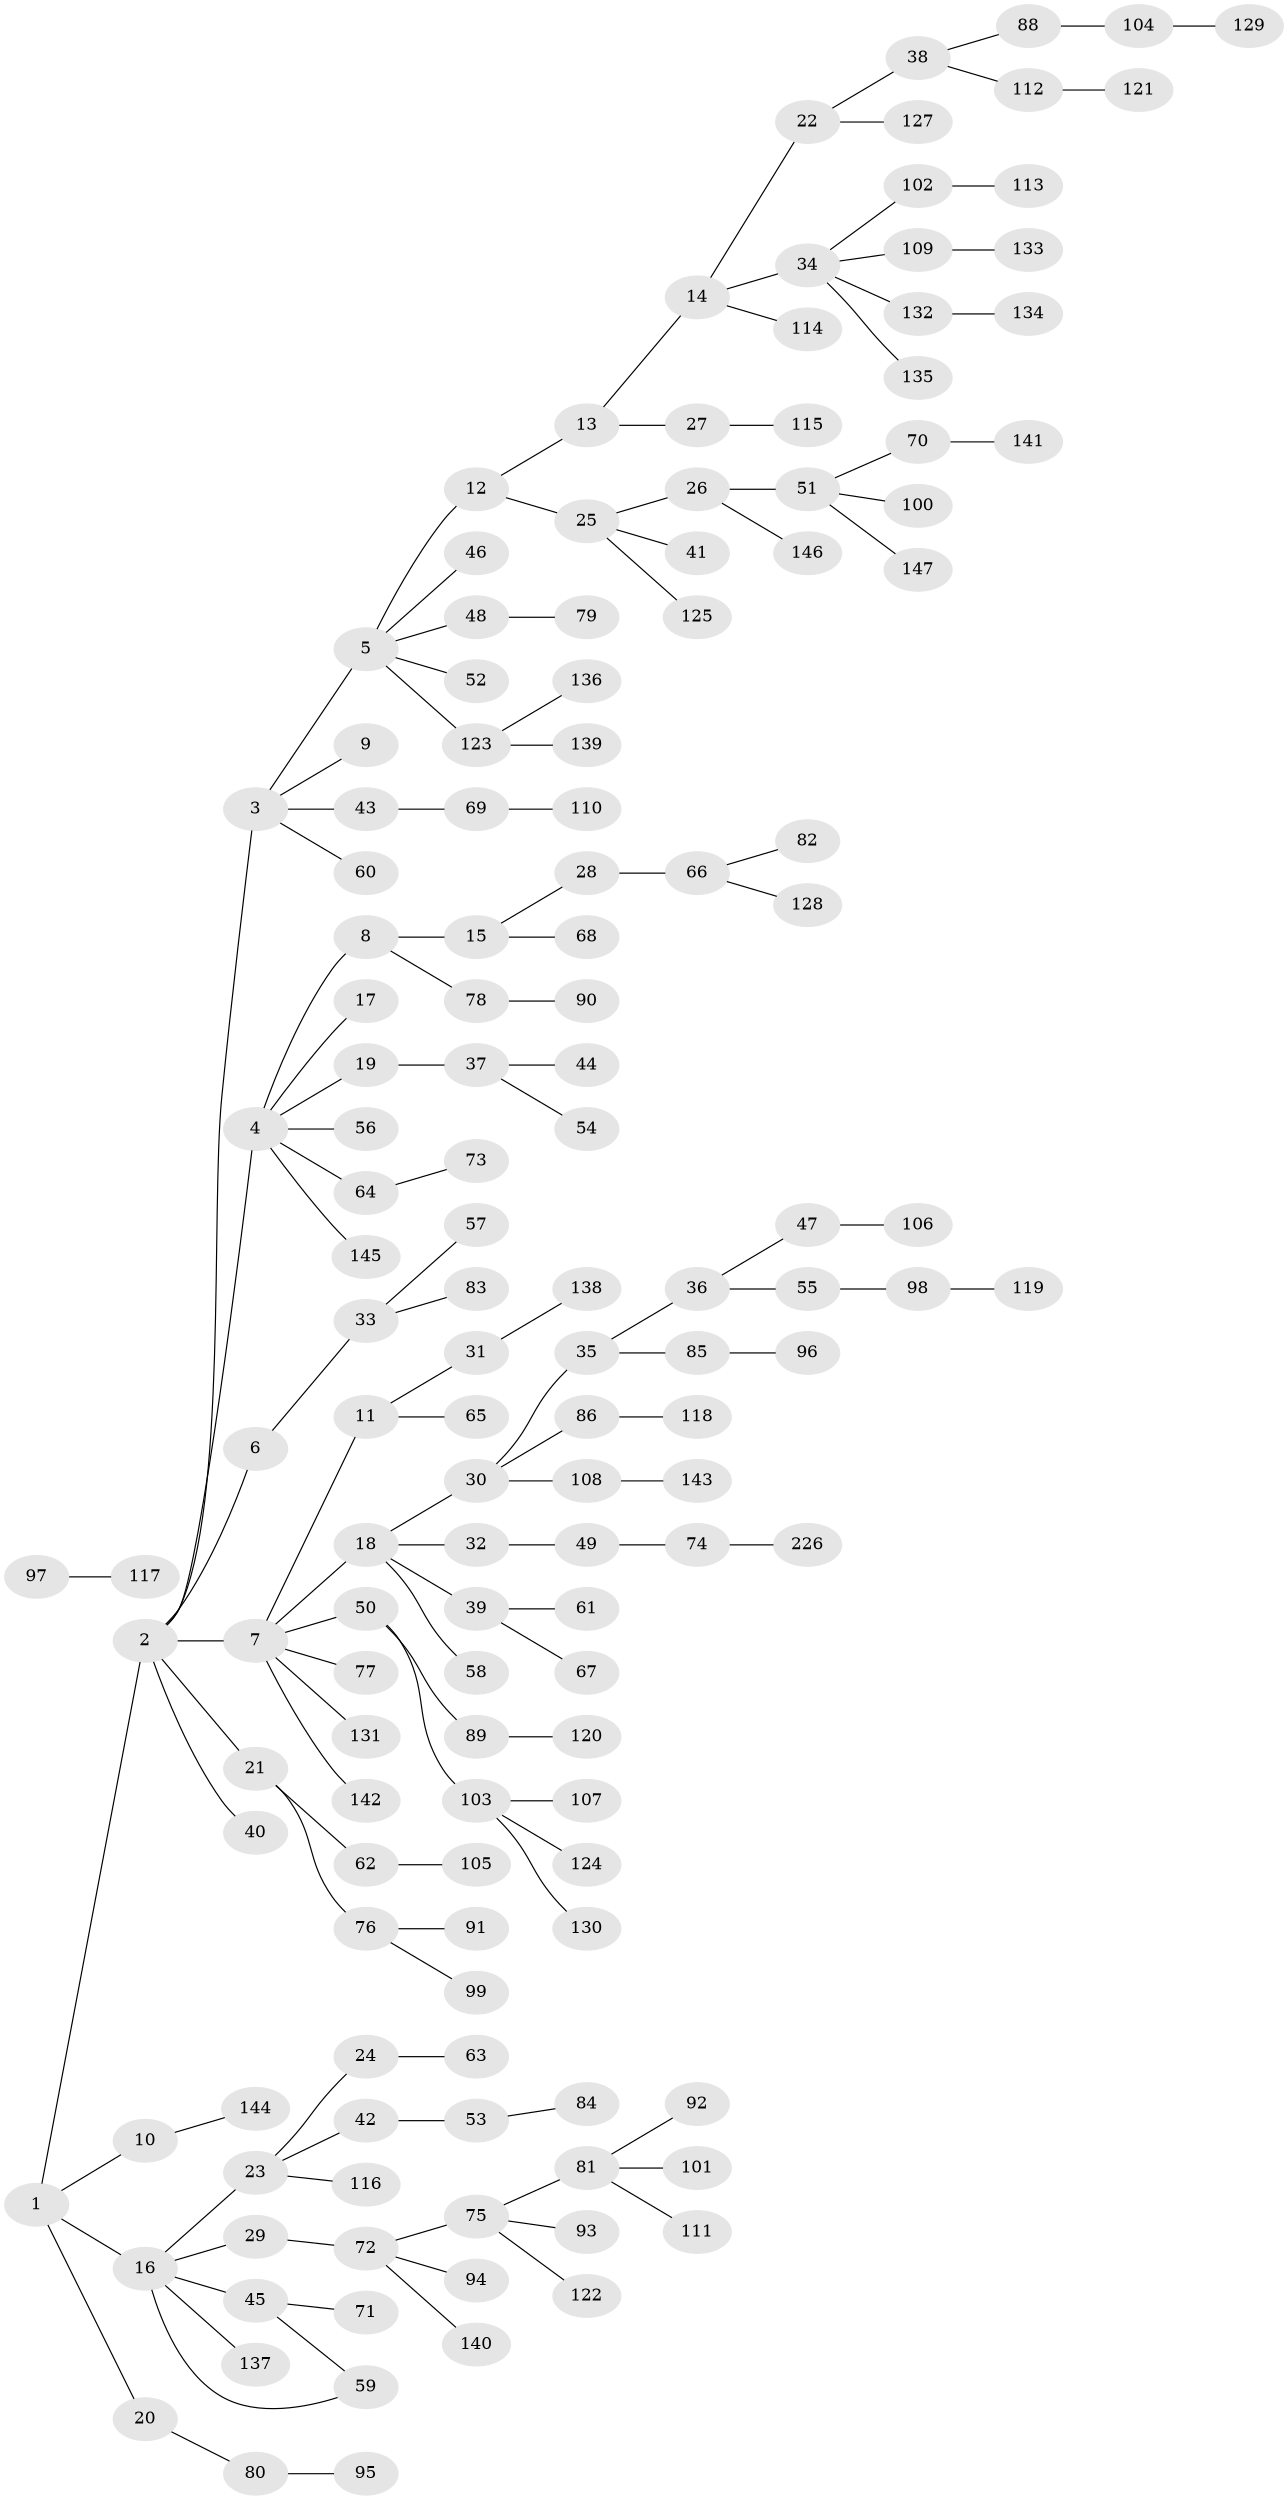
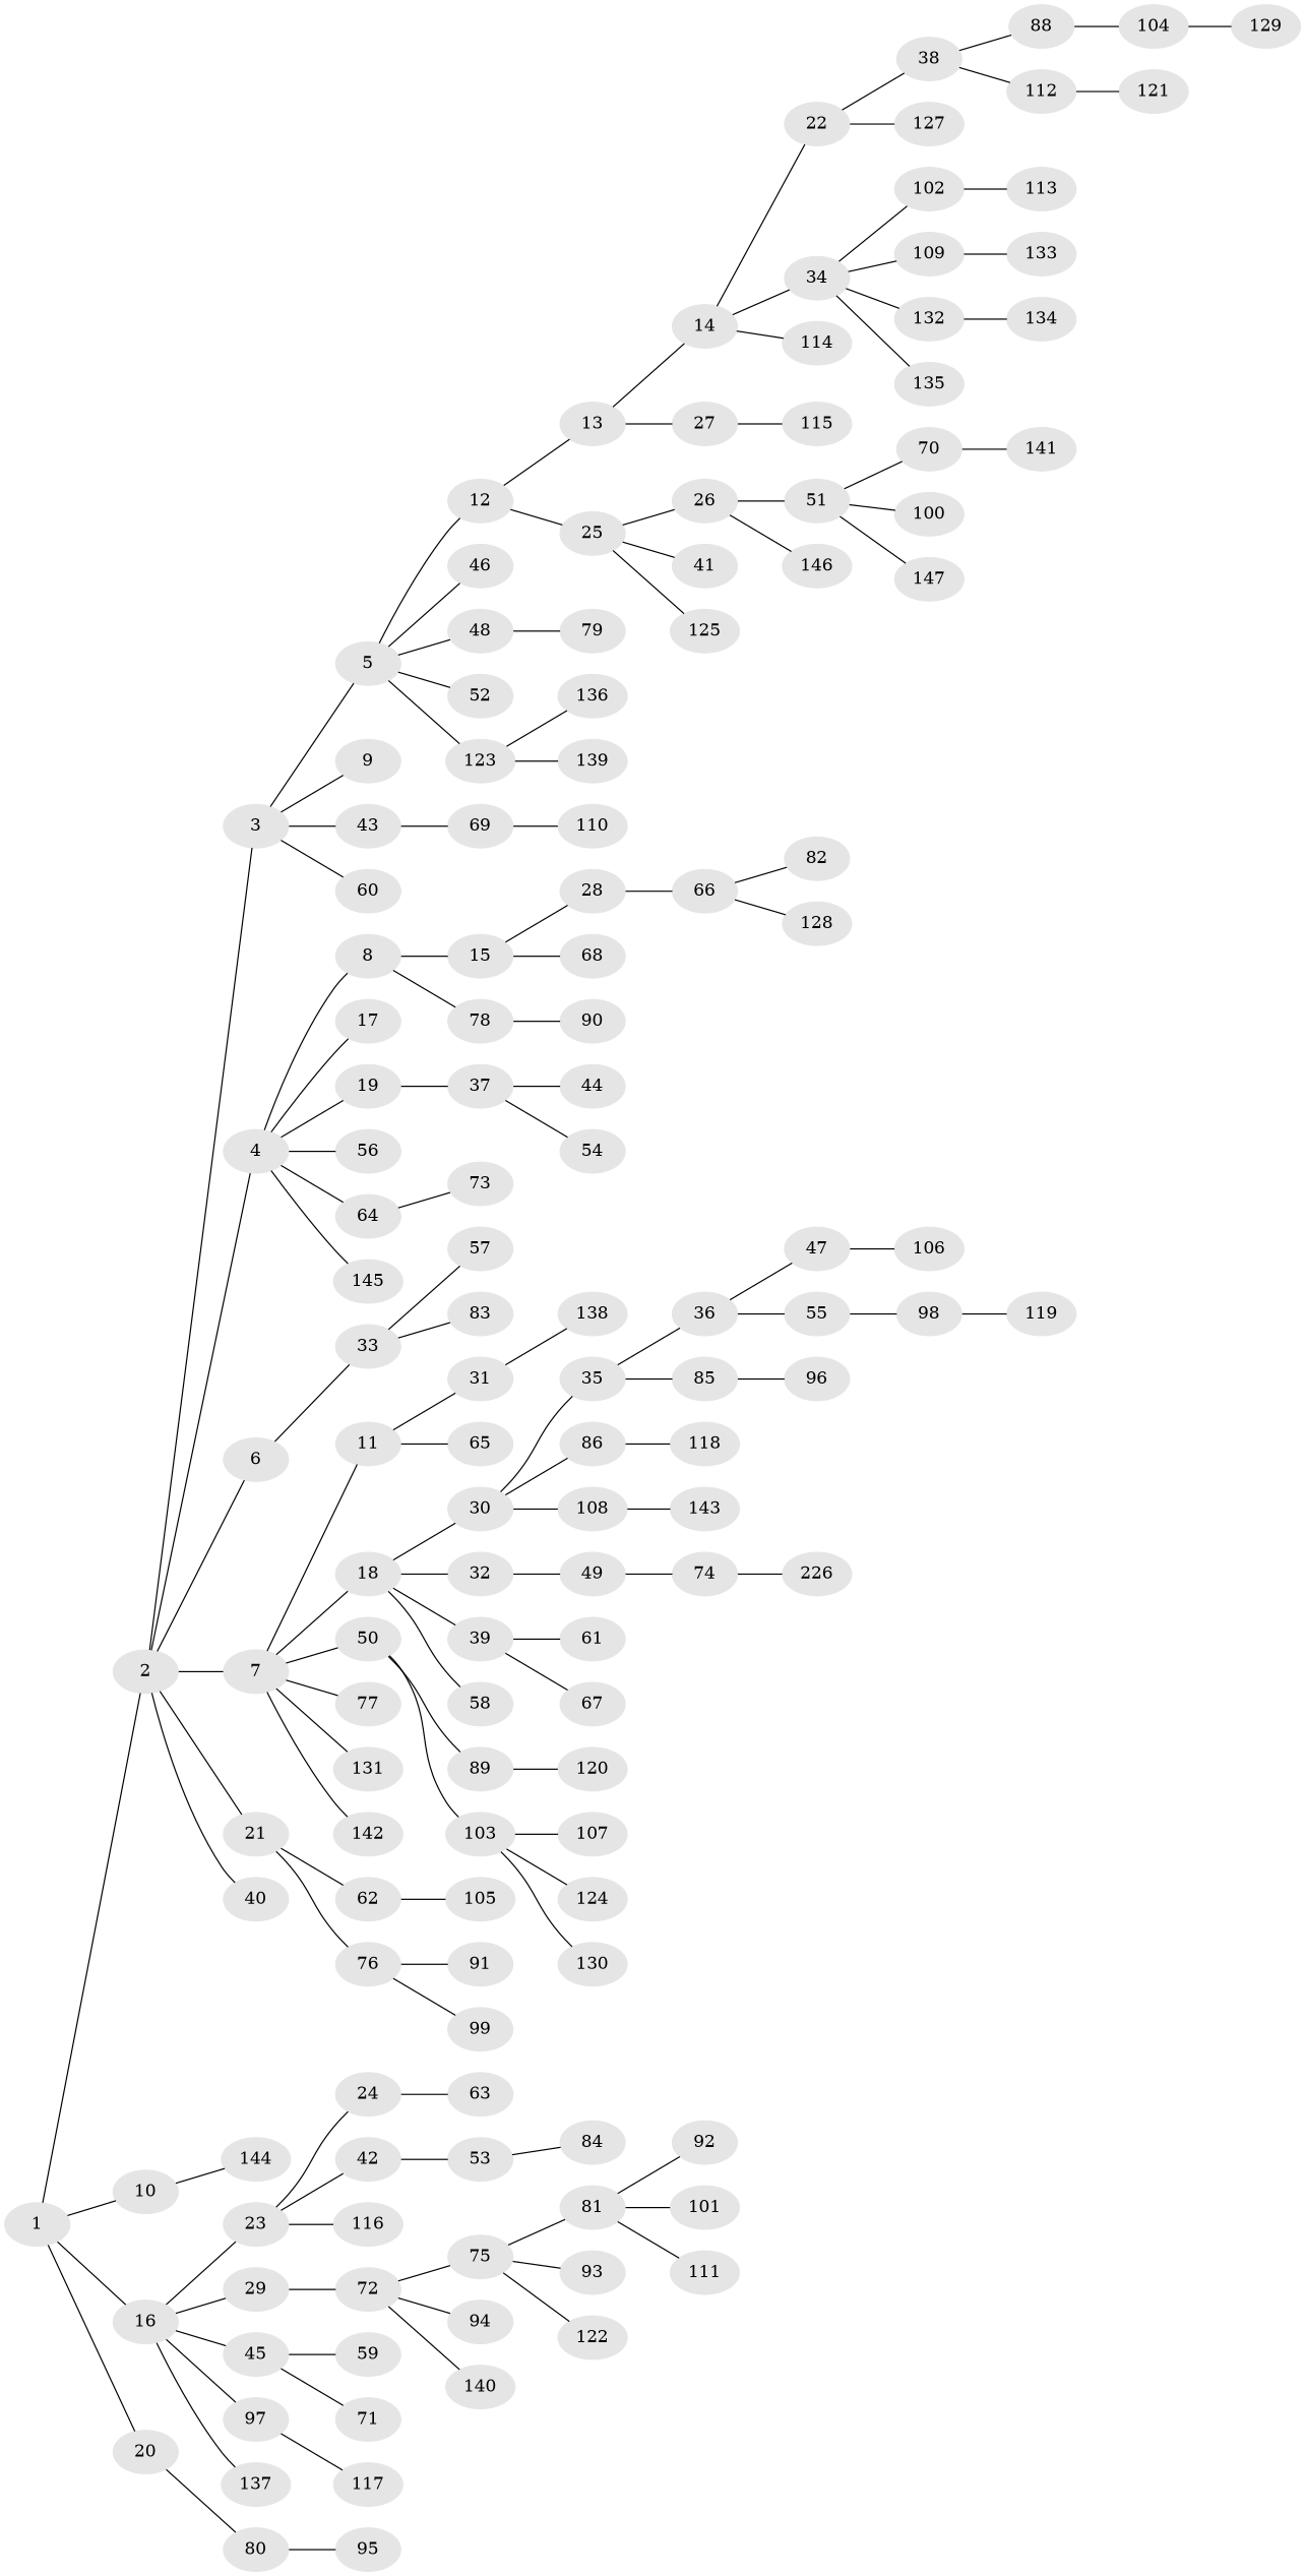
  graph {
    rankdir=LR
    node [color=gray90 style=filled]
    1
    2
    10
    16
    20
    3
    4
    6
    7
    21
    40
    144
    23
    29
    45
    97
    137
    80
    5
    9
    43
    60
    8
    17
    19
    56
    64
    145
    33
    11
    18
    50
    77
    131
    142
    62
    76
    12
    46
    48
    52
    123
    69
    15
    78
    37
    73
    13
    25
    79
    136
    139
    57
    83
    31
    65
    30
    32
    39
    58
    89
    103
    28
    68
    90
    138
    14
    27
    26
    41
    125
    22
    34
    114
    115
    38
    127
    102
    109
    132
    135
    66
    24
    42
    116
    72
    59
    71
    117
    35
    86
    108
    49
    61
    67
    44
    54
    95
    105
    91
    99
    88
    112
    63
    53
    51
    146
    70
    100
    147
    82
    128
    75
    94
    140
    36
    85
    118
    143
    74
    113
    133
    134
    47
    55
    96
    106
    98
    104
    121
    84
    110
    n133 [label=226]
    120
    107
    124
    130
    141
    119
    81
    93
    122
    92
    101
    111
    129
    1 -- 2
    1 -- 10
    1 -- 16
    1 -- 20
    2 -- 3
    2 -- 4
    2 -- 6
    2 -- 7
    2 -- 21
    2 -- 40
    10 -- 144
    16 -- 23
    16 -- 29
    16 -- 45
-   16 -- 59
+   16 -- 97
    16 -- 137
    20 -- 80
    3 -- 5
    3 -- 9
    3 -- 43
    3 -- 60
    4 -- 8
    4 -- 17
    4 -- 19
    4 -- 56
    4 -- 64
    4 -- 145
    6 -- 33
    7 -- 11
    7 -- 18
    7 -- 50
    7 -- 77
    7 -- 131
    7 -- 142
    21 -- 62
    21 -- 76
    23 -- 24
    23 -- 42
    23 -- 116
    29 -- 72
    45 -- 59
    45 -- 71
    97 -- 117
    80 -- 95
    5 -- 12
    5 -- 46
    5 -- 48
    5 -- 52
    5 -- 123
    43 -- 69
    8 -- 15
    8 -- 78
    19 -- 37
    64 -- 73
    33 -- 57
    33 -- 83
    11 -- 31
    11 -- 65
    18 -- 30
    18 -- 32
    18 -- 39
    18 -- 58
    50 -- 89
    50 -- 103
    62 -- 105
    76 -- 91
    76 -- 99
    12 -- 13
    12 -- 25
    48 -- 79
    123 -- 136
    123 -- 139
    69 -- 110
    15 -- 28
    15 -- 68
    78 -- 90
    37 -- 44
    37 -- 54
    13 -- 14
    13 -- 27
    25 -- 26
    25 -- 41
    25 -- 125
    31 -- 138
    30 -- 35
    30 -- 86
    30 -- 108
    32 -- 49
    39 -- 61
    39 -- 67
    89 -- 120
    103 -- 107
    103 -- 124
    103 -- 130
    28 -- 66
    14 -- 22
    14 -- 34
    14 -- 114
    27 -- 115
    26 -- 51
    26 -- 146
    22 -- 38
    22 -- 127
    34 -- 102
    34 -- 109
    34 -- 132
    34 -- 135
    38 -- 88
    38 -- 112
    102 -- 113
    109 -- 133
    132 -- 134
    66 -- 82
    66 -- 128
    24 -- 63
    42 -- 53
    72 -- 75
    72 -- 94
    72 -- 140
    35 -- 36
    35 -- 85
    86 -- 118
    108 -- 143
    49 -- 74
    88 -- 104
    112 -- 121
    53 -- 84
    51 -- 70
    51 -- 100
    51 -- 147
    70 -- 141
    75 -- 81
    75 -- 93
    75 -- 122
    36 -- 47
    36 -- 55
    85 -- 96
    74 -- n133
    47 -- 106
    55 -- 98
    98 -- 119
    104 -- 129
    81 -- 92
    81 -- 101
    81 -- 111
  }
